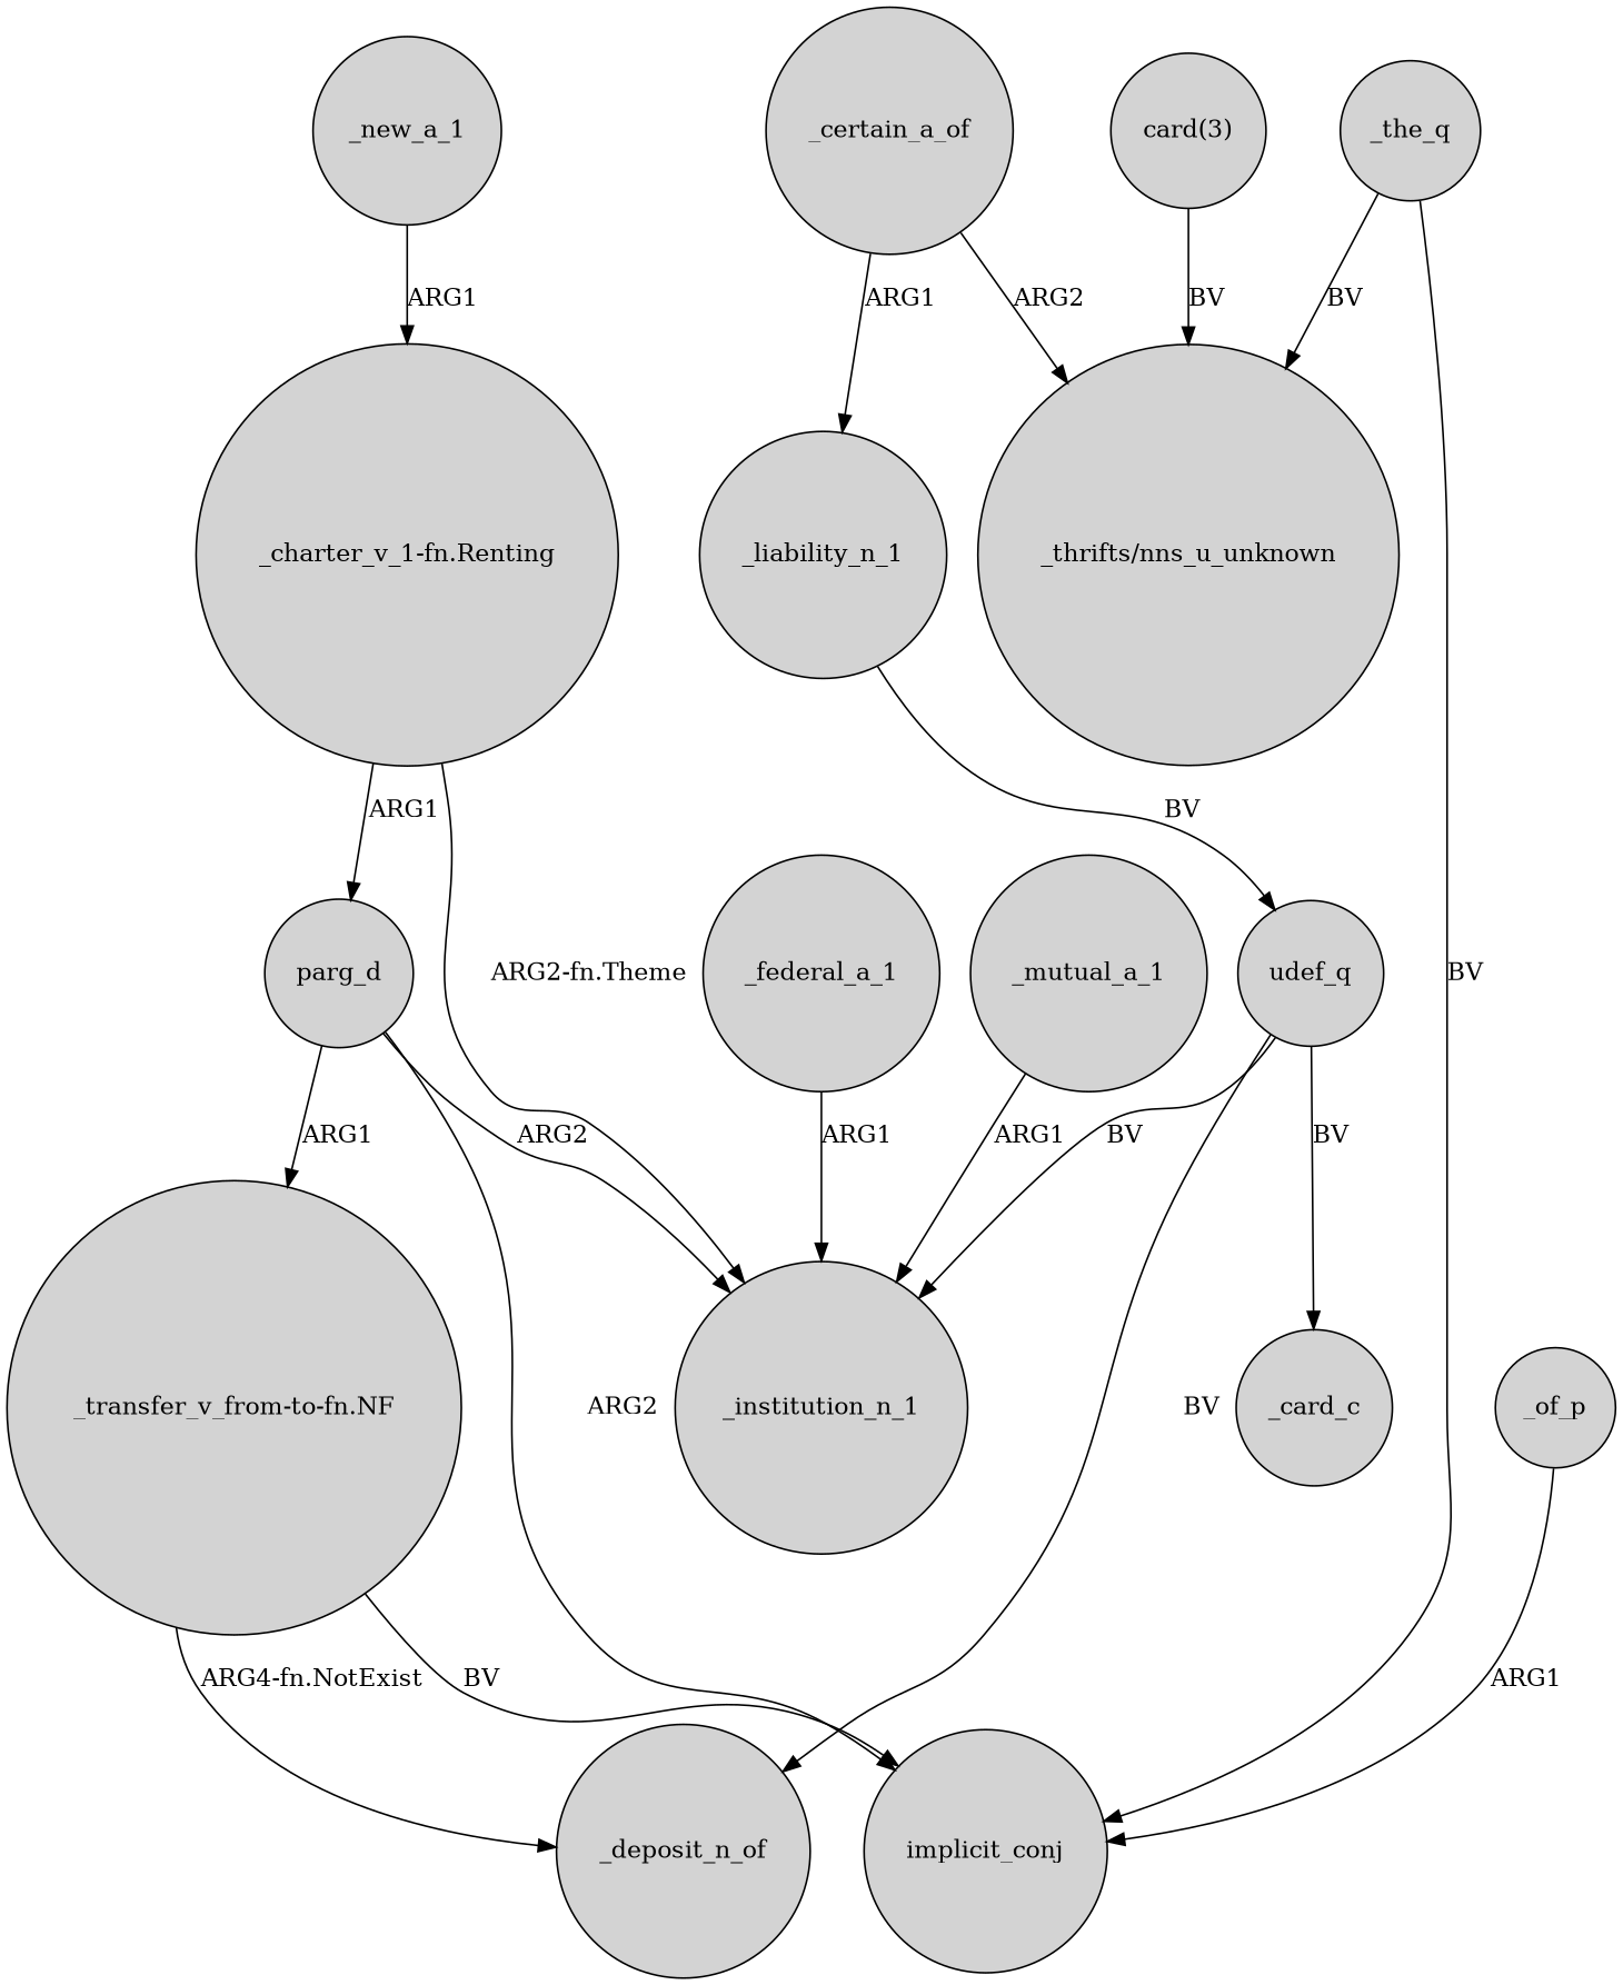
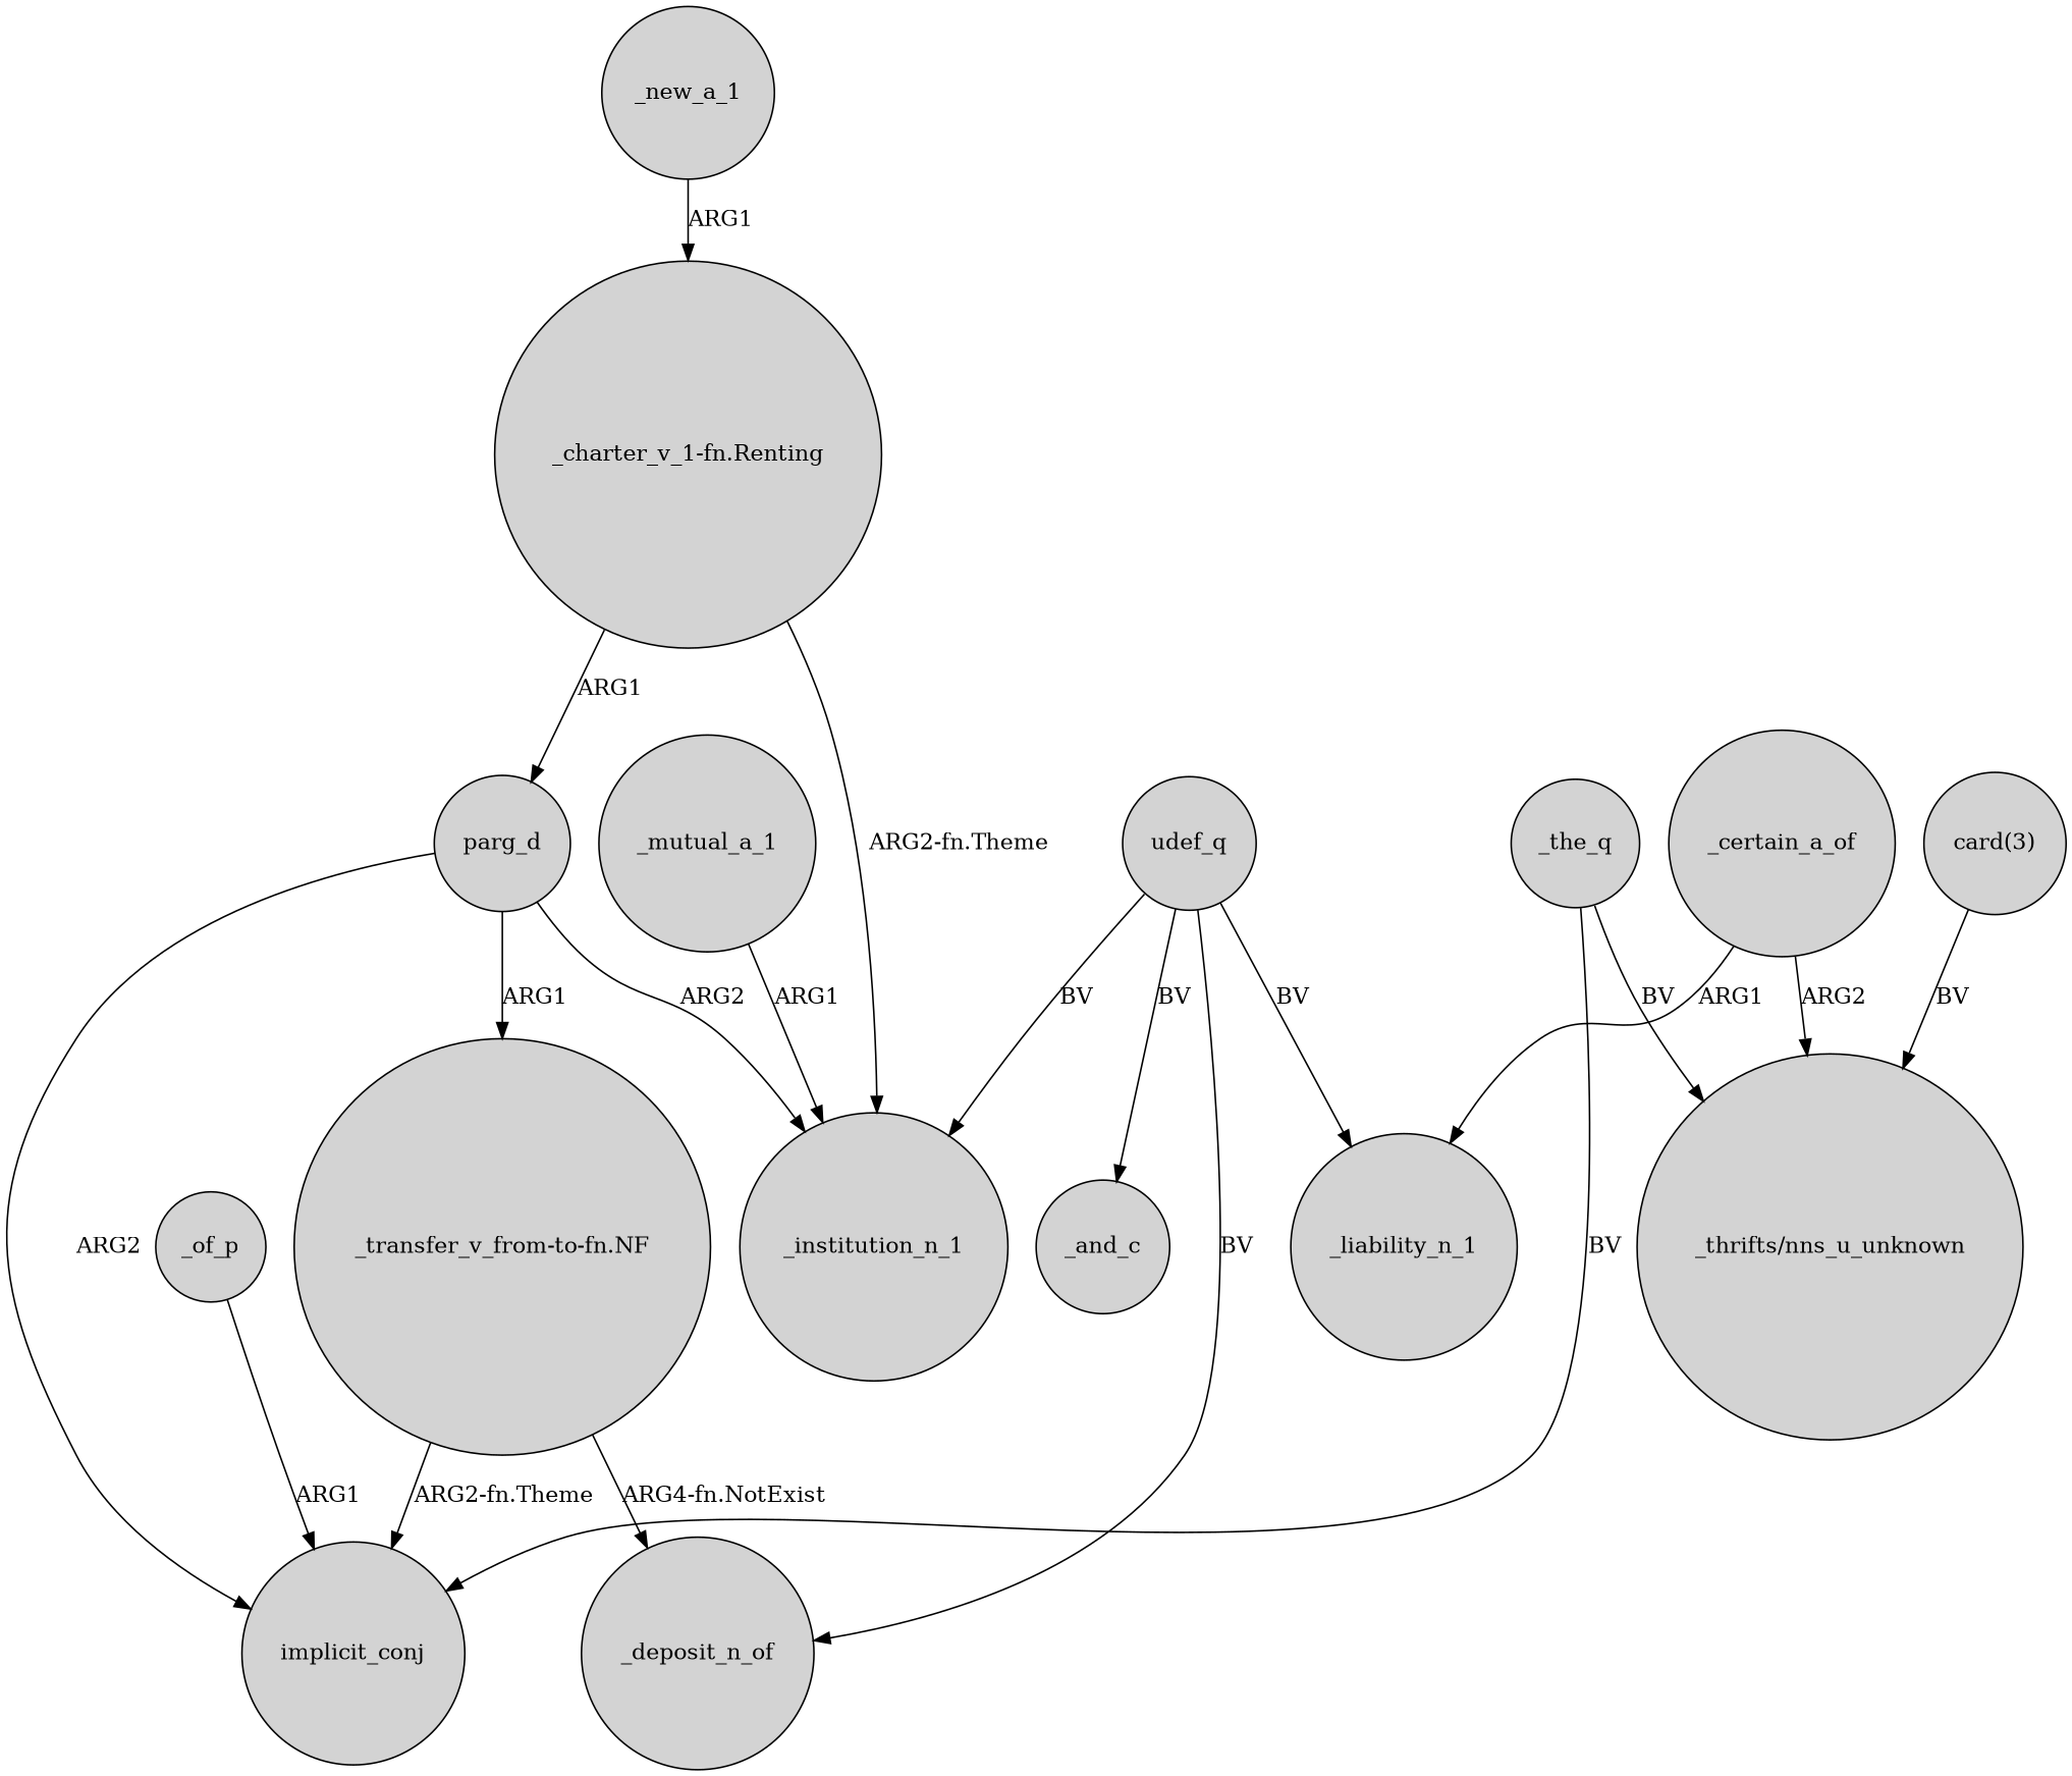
  digraph {
    node [shape=circle style=filled]
    parg_d
    implicit_conj
    "_transfer_v_from-to-fn.NF"
    _institution_n_1
    "_charter_v_1-fn.Renting"
    _deposit_n_of
    udef_q
    _liability_n_1
-   _and_c [label=_card_c]
+   _and_c
    "card(3)"
    "_thrifts/nns_u_unknown"
    _the_q
    _new_a_1
-   _federal_a_1
    _certain_a_of
    _of_p
    _mutual_a_1
    parg_d -> implicit_conj [label=ARG2]
    parg_d -> "_transfer_v_from-to-fn.NF" [label=ARG1]
    parg_d -> _institution_n_1 [label=ARG2]
-   "_transfer_v_from-to-fn.NF" -> implicit_conj [label=BV]
+   "_transfer_v_from-to-fn.NF" -> implicit_conj [label="ARG2-fn.Theme"]
    "_transfer_v_from-to-fn.NF" -> _deposit_n_of [label="ARG4-fn.NotExist"]
    "_charter_v_1-fn.Renting" -> parg_d [label=ARG1]
    "_charter_v_1-fn.Renting" -> _institution_n_1 [label="ARG2-fn.Theme"]
    udef_q -> _institution_n_1 [label=BV]
    udef_q -> _deposit_n_of [label=BV]
-   _liability_n_1 -> udef_q [label=BV]
+   udef_q -> _liability_n_1 [label=BV]
    udef_q -> _and_c [label=BV]
    "card(3)" -> "_thrifts/nns_u_unknown" [label=BV]
    _the_q -> implicit_conj [label=BV]
    _the_q -> "_thrifts/nns_u_unknown" [label=BV]
    _new_a_1 -> "_charter_v_1-fn.Renting" [label=ARG1]
-   _federal_a_1 -> _institution_n_1 [label=ARG1]
    _certain_a_of -> _liability_n_1 [label=ARG1]
    _certain_a_of -> "_thrifts/nns_u_unknown" [label=ARG2]
    _of_p -> implicit_conj [label=ARG1]
    _mutual_a_1 -> _institution_n_1 [label=ARG1]
  }
